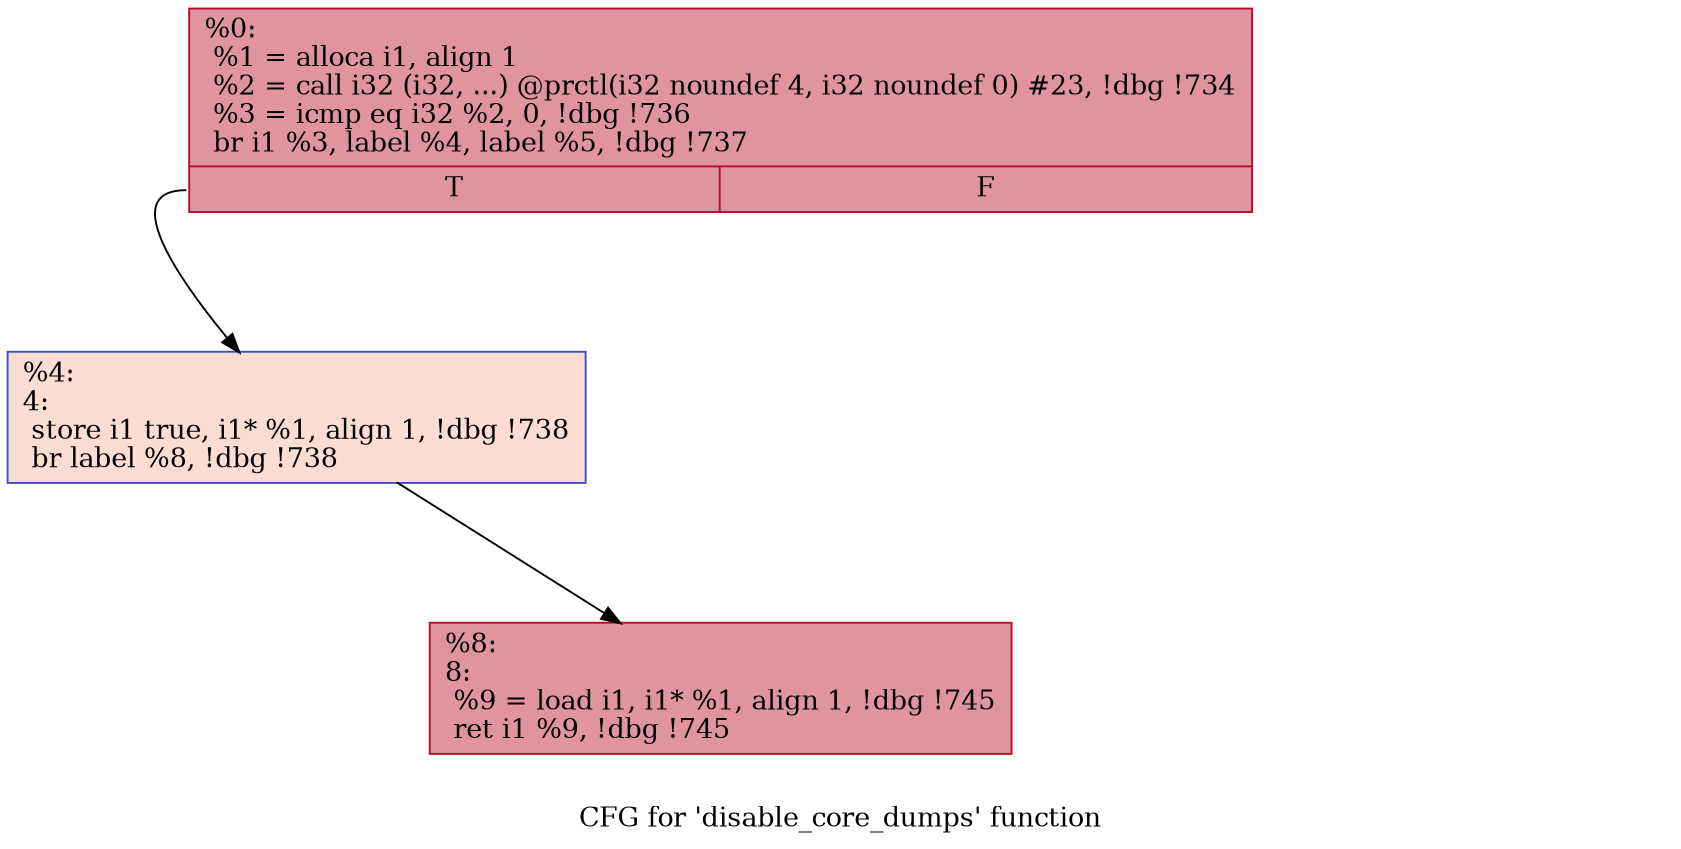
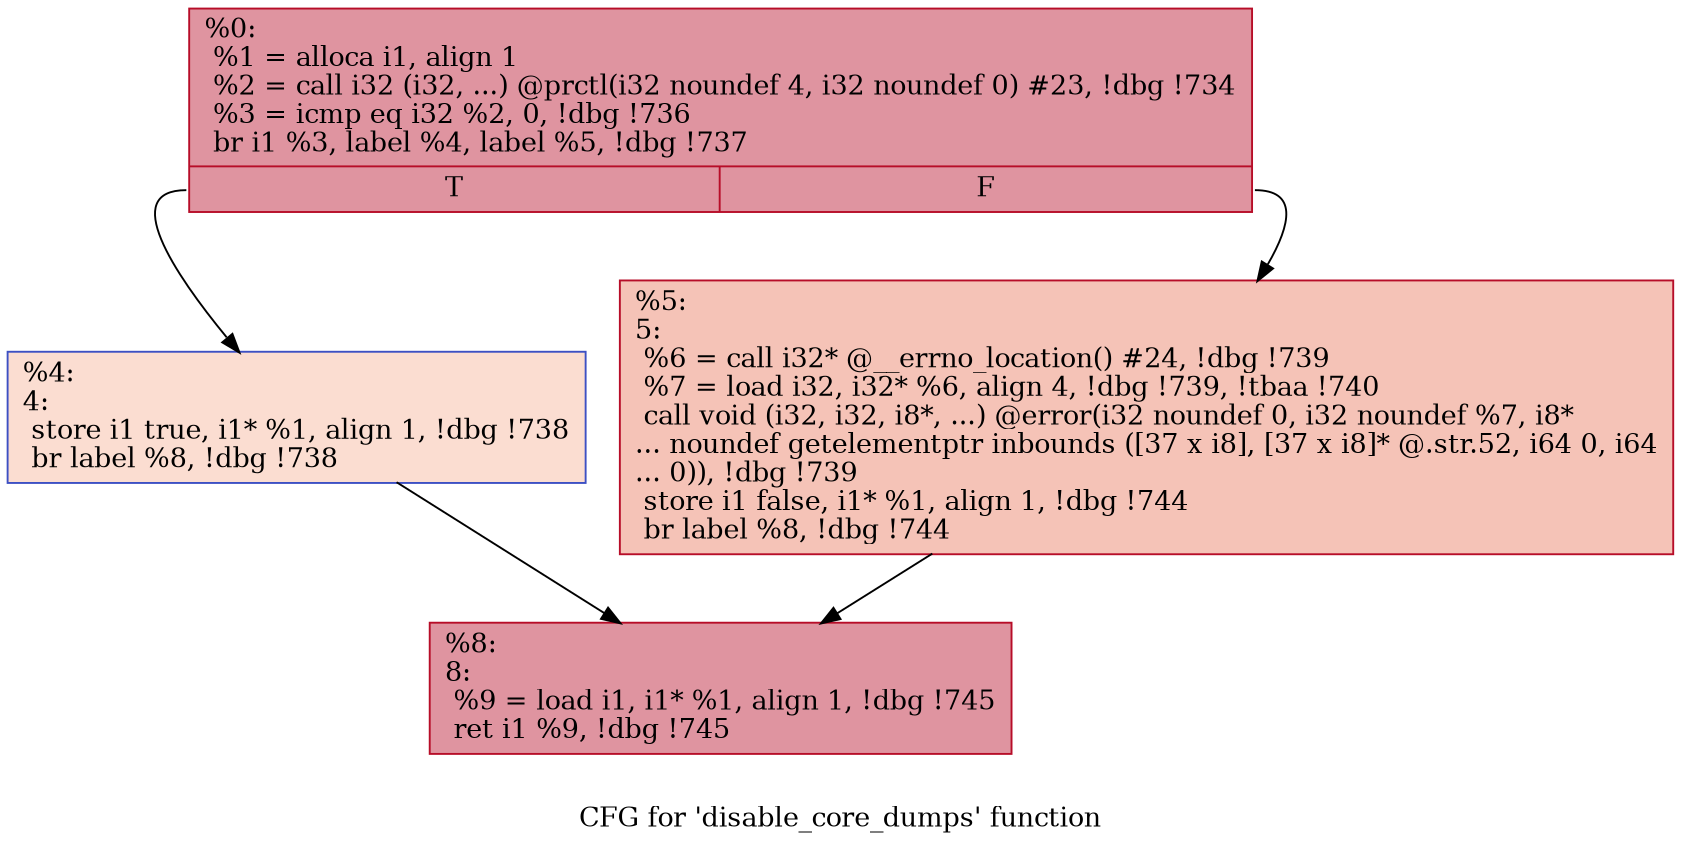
  digraph {
    label="CFG for 'disable_core_dumps' function"
    node [color="#b70d28ff" fillcolor="#b70d2870" shape=record style=filled]
    n1 [label="{%0:\l  %1 = alloca i1, align 1\l  %2 = call i32 (i32, ...) @prctl(i32 noundef 4, i32 noundef 0) #23, !dbg !734\l  %3 = icmp eq i32 %2, 0, !dbg !736\l  br i1 %3, label %4, label %5, !dbg !737\l|{<s0>T|<s1>F}}"]
    n2 [color="#3d50c3ff" fillcolor="#f7b39670" label="{%4:\l4:                                                \l  store i1 true, i1* %1, align 1, !dbg !738\l  br label %8, !dbg !738\l}"]
+   n3 [fillcolor="#e8765c70" label="{%5:\l5:                                                \l  %6 = call i32* @__errno_location() #24, !dbg !739\l  %7 = load i32, i32* %6, align 4, !dbg !739, !tbaa !740\l  call void (i32, i32, i8*, ...) @error(i32 noundef 0, i32 noundef %7, i8*\l... noundef getelementptr inbounds ([37 x i8], [37 x i8]* @.str.52, i64 0, i64\l... 0)), !dbg !739\l  store i1 false, i1* %1, align 1, !dbg !744\l  br label %8, !dbg !744\l}"]
    n4 [label="{%8:\l8:                                                \l  %9 = load i1, i1* %1, align 1, !dbg !745\l  ret i1 %9, !dbg !745\l}"]
    n1 -> n2 [tailport=s0]
+   n1 -> n3 [tailport=s1]
    n2 -> n4
+   n3 -> n4
  }
